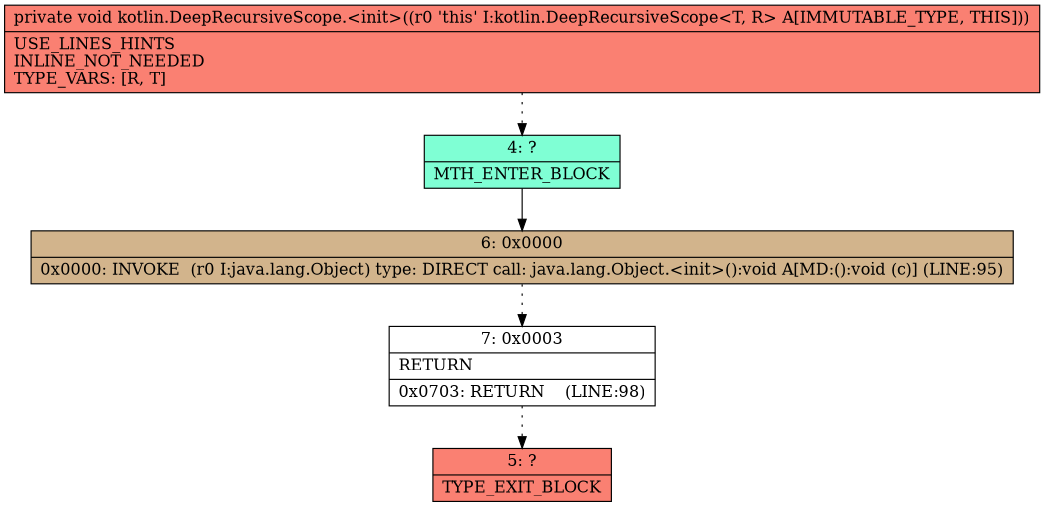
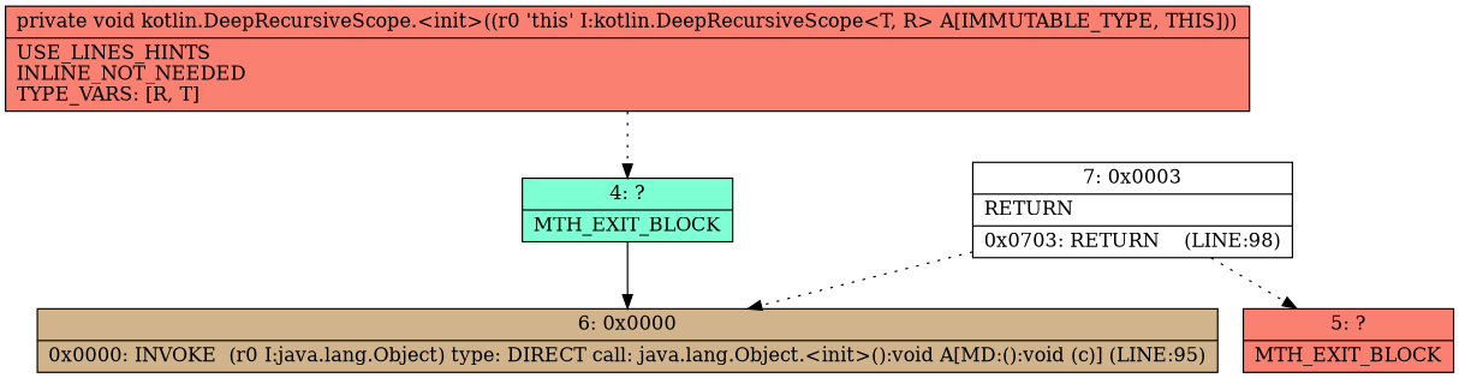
  digraph {
    node [fillcolor=salmon shape=record style=filled]
    edge [style=dotted]
-   n1 [fillcolor=aquamarine label="{4\:\ ?|MTH_ENTER_BLOCK\l}"]
+   n1 [fillcolor=aquamarine label="{4\:\ ?|MTH_EXIT_BLOCK\l}"]
    n2 [fillcolor=tan label="{6\:\ 0x0000|0x0000: INVOKE  (r0 I:java.lang.Object) type: DIRECT call: java.lang.Object.\<init\>():void A[MD:():void (c)] (LINE:95)\l}"]
    n3 [fillcolor=white label="{7\:\ 0x0003|RETURN\l|0x0703: RETURN    (LINE:98)\l}"]
-   n4 [label="{5\:\ ?|TYPE_EXIT_BLOCK\l}"]
+   n4 [label="{5\:\ ?|MTH_EXIT_BLOCK\l}"]
    n5 [label="{private void kotlin.DeepRecursiveScope.\<init\>((r0 'this' I:kotlin.DeepRecursiveScope\<T, R\> A[IMMUTABLE_TYPE, THIS]))  | USE_LINES_HINTS\lINLINE_NOT_NEEDED\lTYPE_VARS: [R, T]\l}"]
    n1 -> n2 [style=solid]
-   n2 -> n3
+   n3 -> n2
    n3 -> n4
    n5 -> n1
  }
